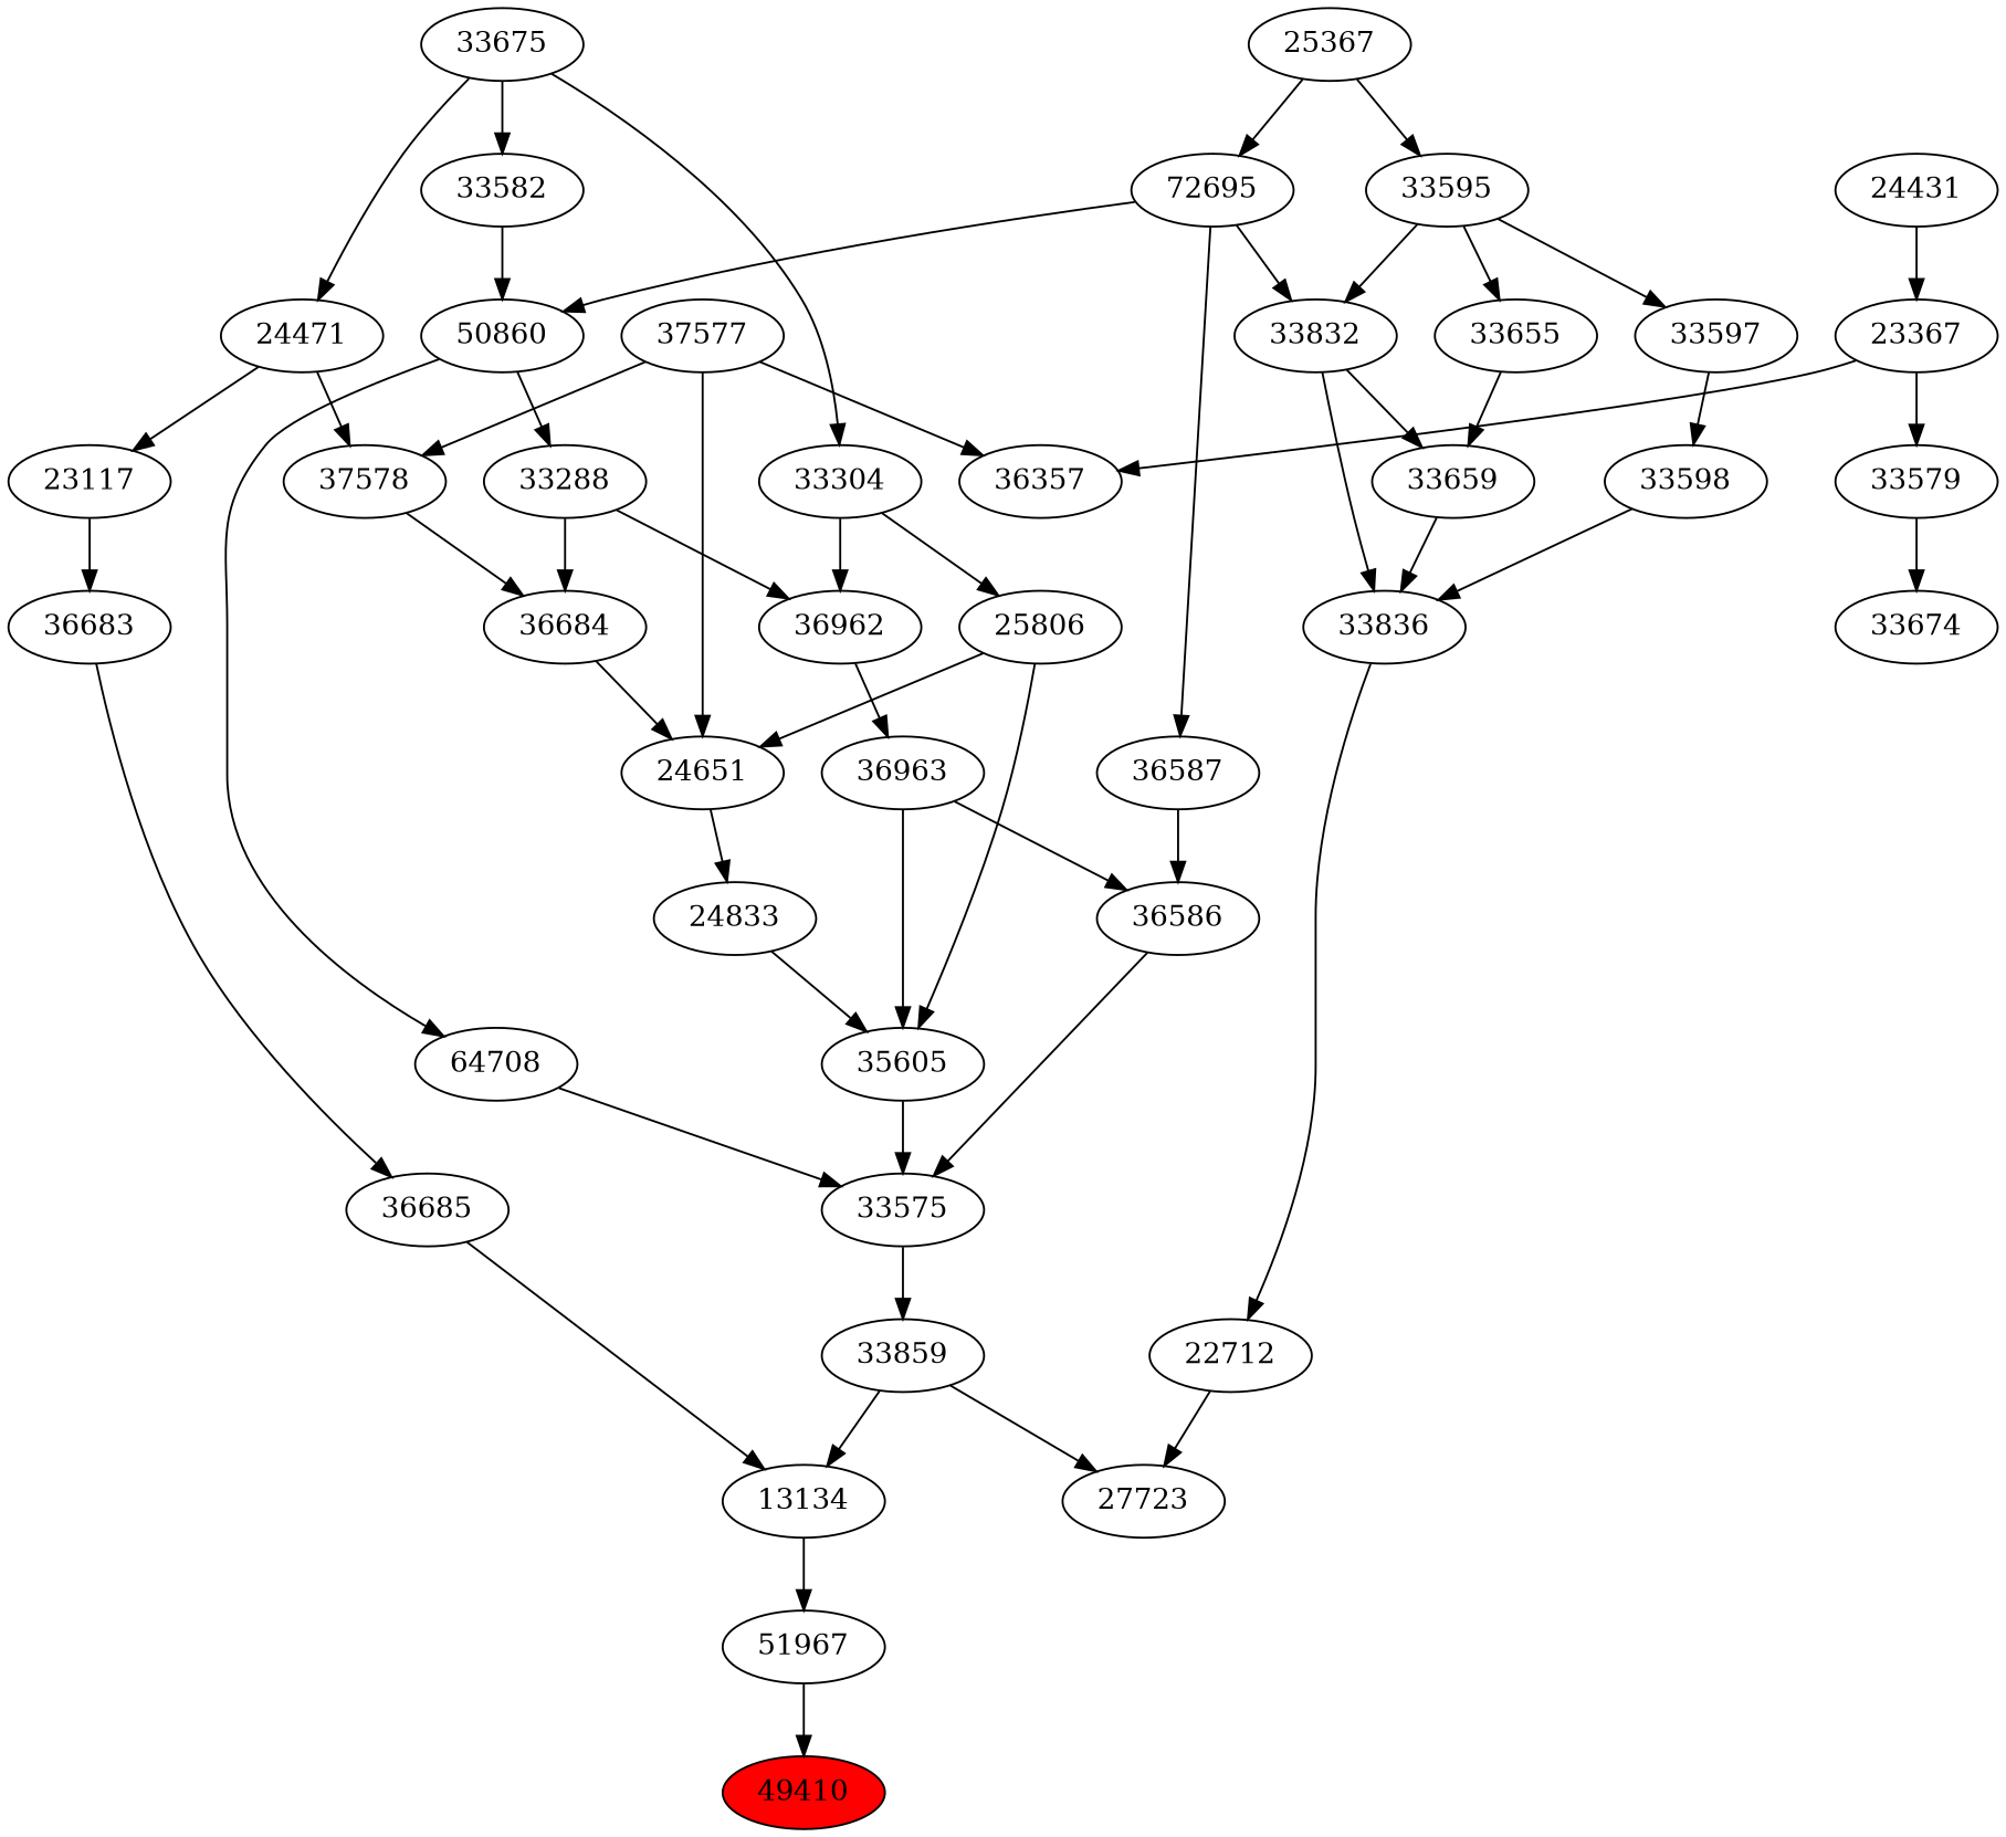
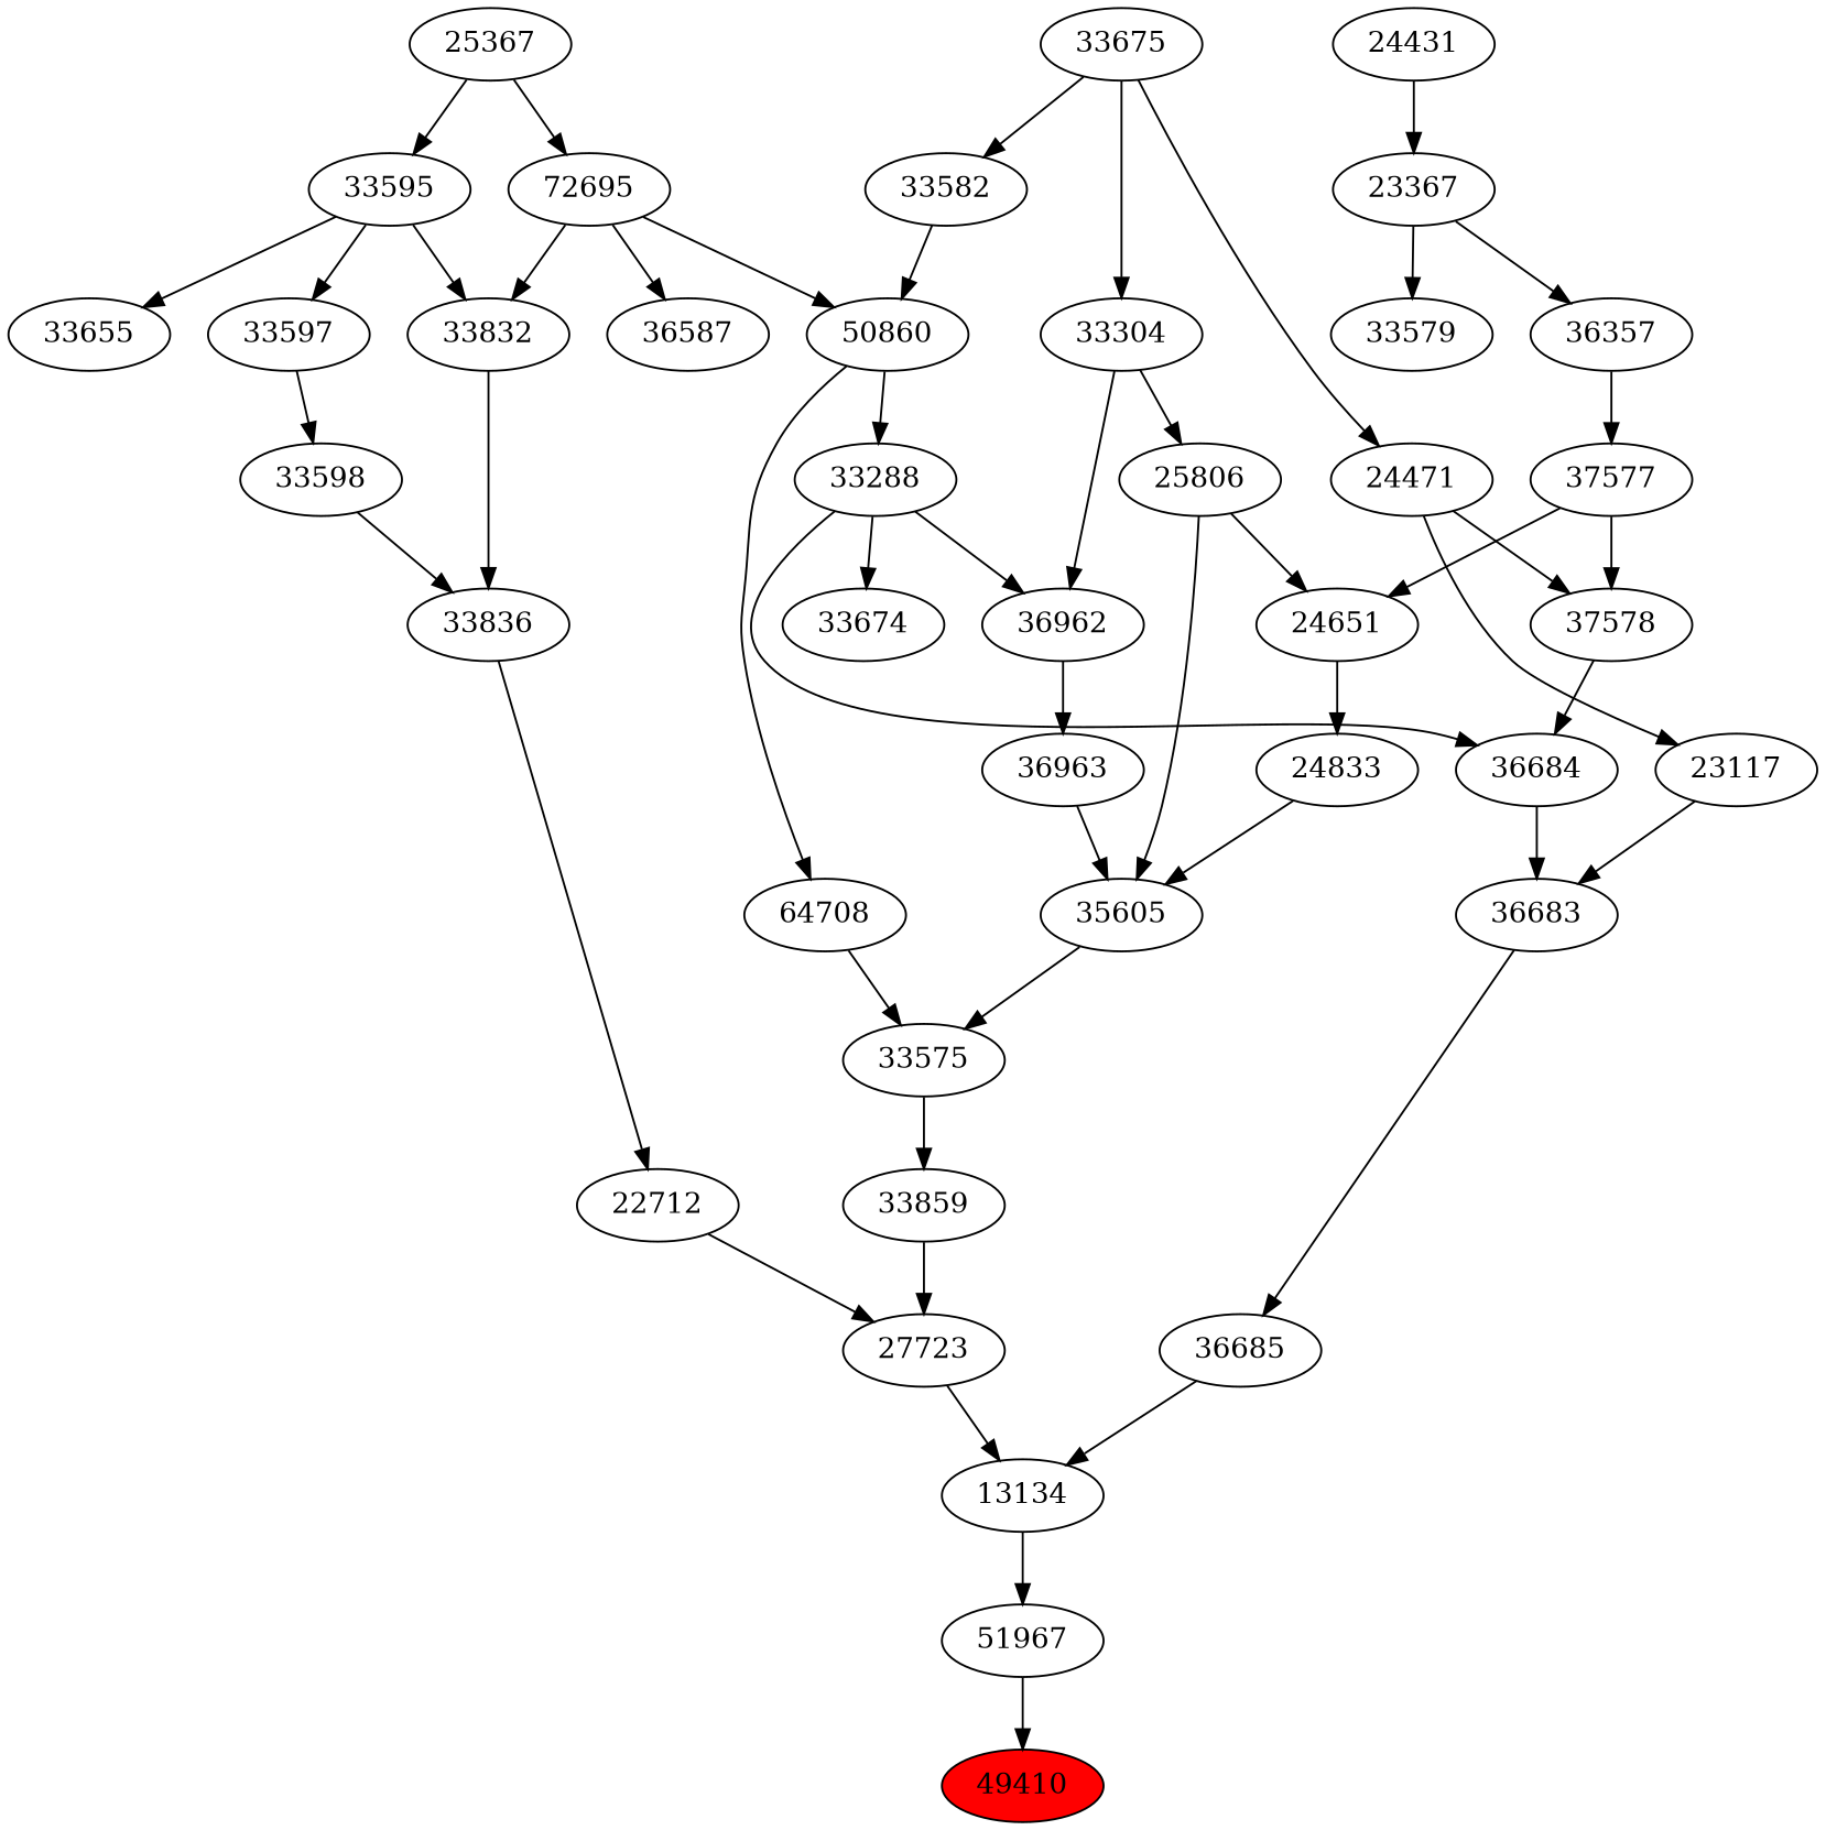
  strict digraph {
    n1 [fillcolor=red label=49410 style=filled]
    n2 [label=51967]
    n3 [label=13134]
    n4 [label=27723]
    n5 [label=36685]
    n6 [label=22712]
    n7 [label=33859]
    n8 [label=36683]
    n9 [label=33575]
    n10 [label=33836]
-   n11 [label=33659]
    n12 [label=36684]
    n13 [label=23117]
-   n14 [label=36586]
    n15 [label=35605]
    n16 [label=64708]
    n17 [label=33598]
    n18 [label=33655]
    n19 [label=33832]
    n20 [label=33288]
    n21 [label=36962]
    n22 [label=36963]
    n23 [label=37578]
    n24 [label=24471]
    n25 [label=36587]
    n26 [label=24833]
    n27 [label=50860]
    n28 [label=72695]
    n29 [label=33597]
    n30 [label=33595]
    n31 [label=37577]
    n32 [label=24651]
    n33 [label=33675]
    n34 [label=33582]
    n35 [label=33304]
    n36 [label=25806]
    n37 [label=25367]
    n38 [label=36357]
    n39 [label=33579]
    n40 [label=33674]
    n41 [label=23367]
    n42 [label=24431]
    n2 -> n1
    n3 -> n2
-   n7 -> n3
+   n4 -> n3
    n5 -> n3
    n6 -> n4
    n7 -> n4
    n8 -> n5
    n9 -> n7
    n10 -> n6
-   n11 -> n10
-   n12 -> n32
+   n12 -> n8
    n13 -> n8
-   n14 -> n9
    n15 -> n9
    n16 -> n9
    n17 -> n10
-   n18 -> n11
    n19 -> n10
-   n19 -> n11
    n20 -> n12
    n20 -> n21
    n21 -> n22
-   n22 -> n14
    n22 -> n15
    n23 -> n12
    n24 -> n13
    n24 -> n23
-   n25 -> n14
    n26 -> n15
    n27 -> n16
    n27 -> n20
    n28 -> n19
    n28 -> n25
    n28 -> n27
    n29 -> n17
    n30 -> n18
    n30 -> n19
    n30 -> n29
    n31 -> n23
    n31 -> n32
    n32 -> n26
    n33 -> n24
    n33 -> n34
    n33 -> n35
    n34 -> n27
    n35 -> n21
    n35 -> n36
    n36 -> n15
    n36 -> n32
    n37 -> n28
    n37 -> n30
-   n31 -> n38
-   n39 -> n40
+   n38 -> n31
+   n20 -> n40
    n41 -> n38
    n41 -> n39
    n42 -> n41
  }
